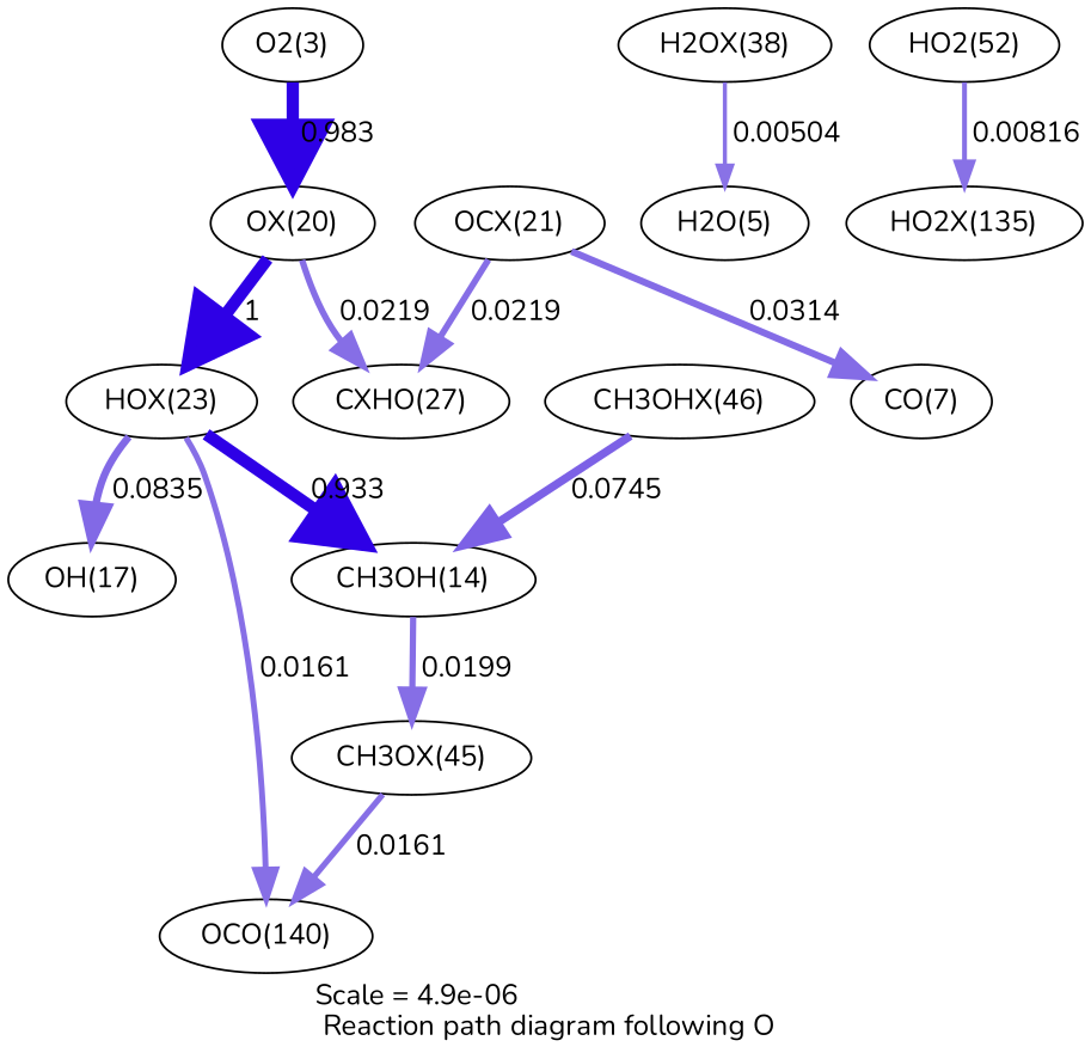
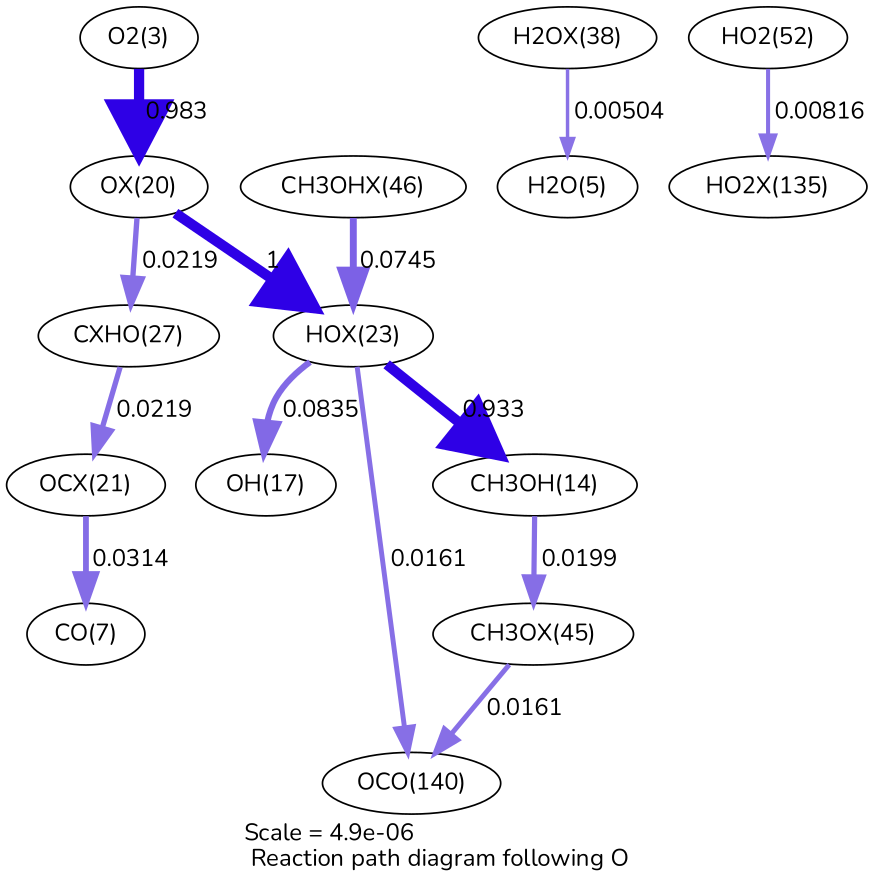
  digraph {
    fontname=Nunito
    label="Scale = 4.9e-06\l Reaction path diagram following O"
    node [fontname=Nunito]
    edge [arrowsize=1.56 color="0.7, 0.522, 0.9" fontname=Nunito penwidth=2.88]
    n1 [label="O2(3)"]
    n2 [label="OX(20)"]
    n3 [label="HOX(23)"]
    n4 [label="CXHO(27)"]
    n5 [label="CH3OH(14)"]
    n6 [label="OH(17)"]
    n7 [label="OCO(140)"]
    n8 [label="OCX(21)"]
    n9 [label="CH3OX(45)"]
    n10 [label="CO(7)"]
    n11 [label="CH3OHX(46)"]
    n12 [label="H2OX(38)"]
    n13 [label="H2O(5)"]
    n14 [label="HO2(52)"]
    n15 [label="HO2X(135)"]
    n1 -> n2 [arrowsize=2.99 color="0.7, 1.48, 0.9" label=" 0.983" penwidth=5.99]
    n2 -> n3 [arrowsize=3 color="0.7, 1.5, 0.9" label=" 1" penwidth=6]
    n2 -> n4 [label=" 0.0219" penwidth=3.12]
    n3 -> n5 [arrowsize=2.97 color="0.7, 1.43, 0.9" label=" 0.933" penwidth=5.95]
    n3 -> n6 [arrowsize=1.82 color="0.7, 0.543, 0.9" label=" 0.0835" penwidth=3.63]
    n3 -> n7 [arrowsize=1.44 color="0.7, 0.516, 0.9" label=" 0.0161"]
-   n8 -> n4 [label=" 0.0219" penwidth=3.11]
+   n4 -> n8 [label=" 0.0219" penwidth=3.11]
    n5 -> n9 [arrowsize=1.52 color="0.7, 0.52, 0.9" label=" 0.0199" penwidth=3.04]
    n8 -> n10 [arrowsize=1.69 color="0.7, 0.531, 0.9" label=" 0.0314" penwidth=3.39]
    n9 -> n7 [arrowsize=1.44 color="0.7, 0.516, 0.9" label=" 0.0161"]
-   n11 -> n5 [arrowsize=2.02 color="0.7, 0.575, 0.9" label=" 0.0745" penwidth=4.04]
+   n11 -> n3 [arrowsize=2.02 color="0.7, 0.575, 0.9" label=" 0.0745" penwidth=4.04]
    n12 -> n13 [arrowsize=1 color="0.7, 0.505, 0.9" label=" 0.00504" penwidth=2.01]
    n14 -> n15 [arrowsize=1.18 color="0.7, 0.508, 0.9" label=" 0.00816" penwidth=2.37]
  }
